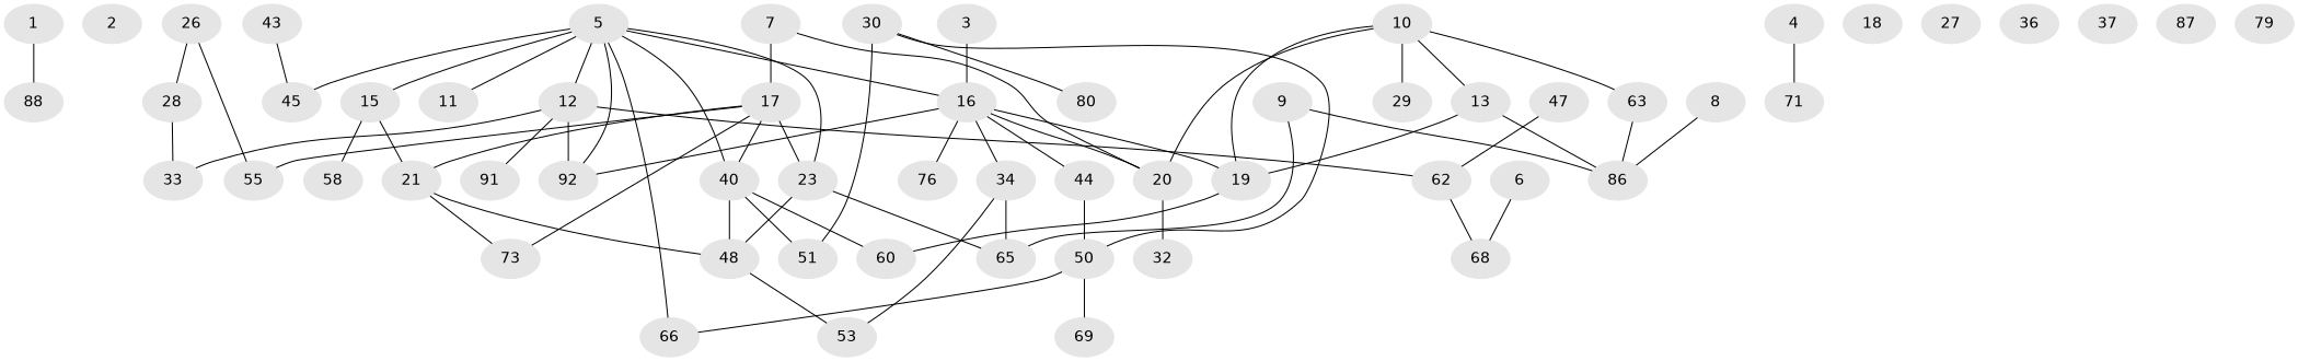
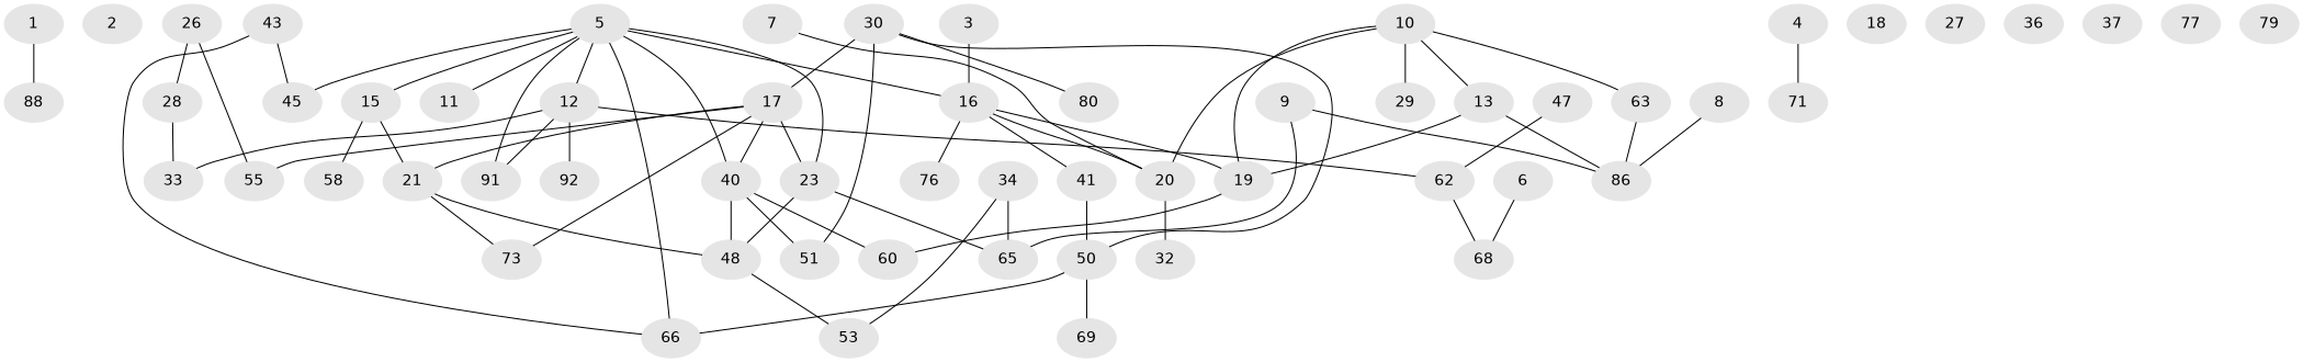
  graph {
    fontname="DejaVu Sans"
    node [color=gray90 fontname="DejaVu Sans" style=filled]
    edge [fontname="DejaVu Sans"]
    1 [super="+82"]
    88
    2 [super="+14"]
    16 [super="+75"]
    92
    20 [super="+25"]
    19 [super="+35"]
    34
-   44
+   44 [label=41]
    76
    3
    71 [super="+81"]
    4
    5 [super="+38"]
    11 [super="+78"]
    12 [super="+39"]
    15 [super="+22"]
    23 [super="+24"]
    40 [super="+59"]
    45 [super="+52"]
    66
    33 [super="+72"]
    62 [super="+84"]
    91
    21 [super="+70"]
    58
    65 [super="+83"]
    48 [super="+56"]
    60 [super="+89"]
    51 [super="+85"]
    6 [super="+49"]
    68
    7 [super="+67"]
    17 [super="+31"]
    55
    73
    32 [super="+74"]
    86 [super="+90"]
    8
    9
    10 [super="+42"]
    13
    29
    63
    53
    n46 [label=50 super="+57"]
    18
    26 [super="+46"]
    28 [super="+41"]
    27 [super="+64"]
    30 [super="+61"]
    80
    69
    36
    37
    43 [super="+50"]
    47
-   77 [label=87]
+   77
    79
    1 -- 88
-   16 -- 92
    16 -- 20
    16 -- 19
-   16 -- 34
    16 -- 44
    16 -- 76
    20 -- 32
    19 -- 60
    34 -- 65
    34 -- 53
    44 -- n46 [weight=2]
    3 -- 16
    4 -- 71
    5 -- 16
-   5 -- 92
+   5 -- 91
    5 -- 11
    5 -- 12
    5 -- 15
    5 -- 23
    5 -- 40
    5 -- 45
    5 -- 66
    12 -- 92
    12 -- 33
    12 -- 62
    12 -- 91
    15 -- 21
    15 -- 58
    23 -- 65
    23 -- 48
    40 -- 48
    40 -- 60
    40 -- 51
    62 -- 68
    21 -- 48
    21 -- 73
    48 -- 53
    6 -- 68
    7 -- 20
-   7 -- 17 [weight=2]
+   30 -- 17 [weight=2]
    17 -- 23
    17 -- 40
    17 -- 21
    17 -- 55
    17 -- 73
    8 -- 86
    9 -- 65
    9 -- 86
    10 -- 20
    10 -- 19
    10 -- 13
    10 -- 29
    10 -- 63
    13 -- 19
    13 -- 86
    63 -- 86
    n46 -- 66
    n46 -- 69
    26 -- 55
    26 -- 28
    28 -- 33
    30 -- 51
    30 -- n46
    30 -- 80
    43 -- 45
+   43 -- 66
    47 -- 62
  }
